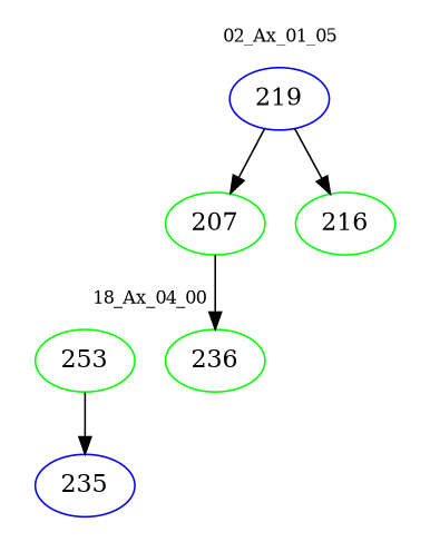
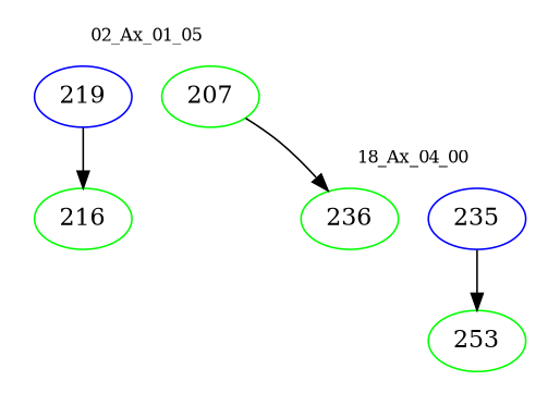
  digraph {
    node [color=green]
    edge [color=black]
    n1 [color=blue label=235]
    n2 [label=236]
    n3 [label=253]
    n4 [color=blue label=219]
    n5 [label=207]
    n6 [label=216]
    subgraph cluster_1 {
      color=white
      fontsize=10
      label="18_Ax_04_00"
      n1
      n2
      n3
    }
    subgraph cluster_2 {
      color=white
      fontsize=10
      label="02_Ax_01_05"
      n4
      n5
      n6
    }
-   n3 -> n1
-   n4 -> n5
+   n1 -> n3
    n4 -> n6
    n5 -> n2
  }
